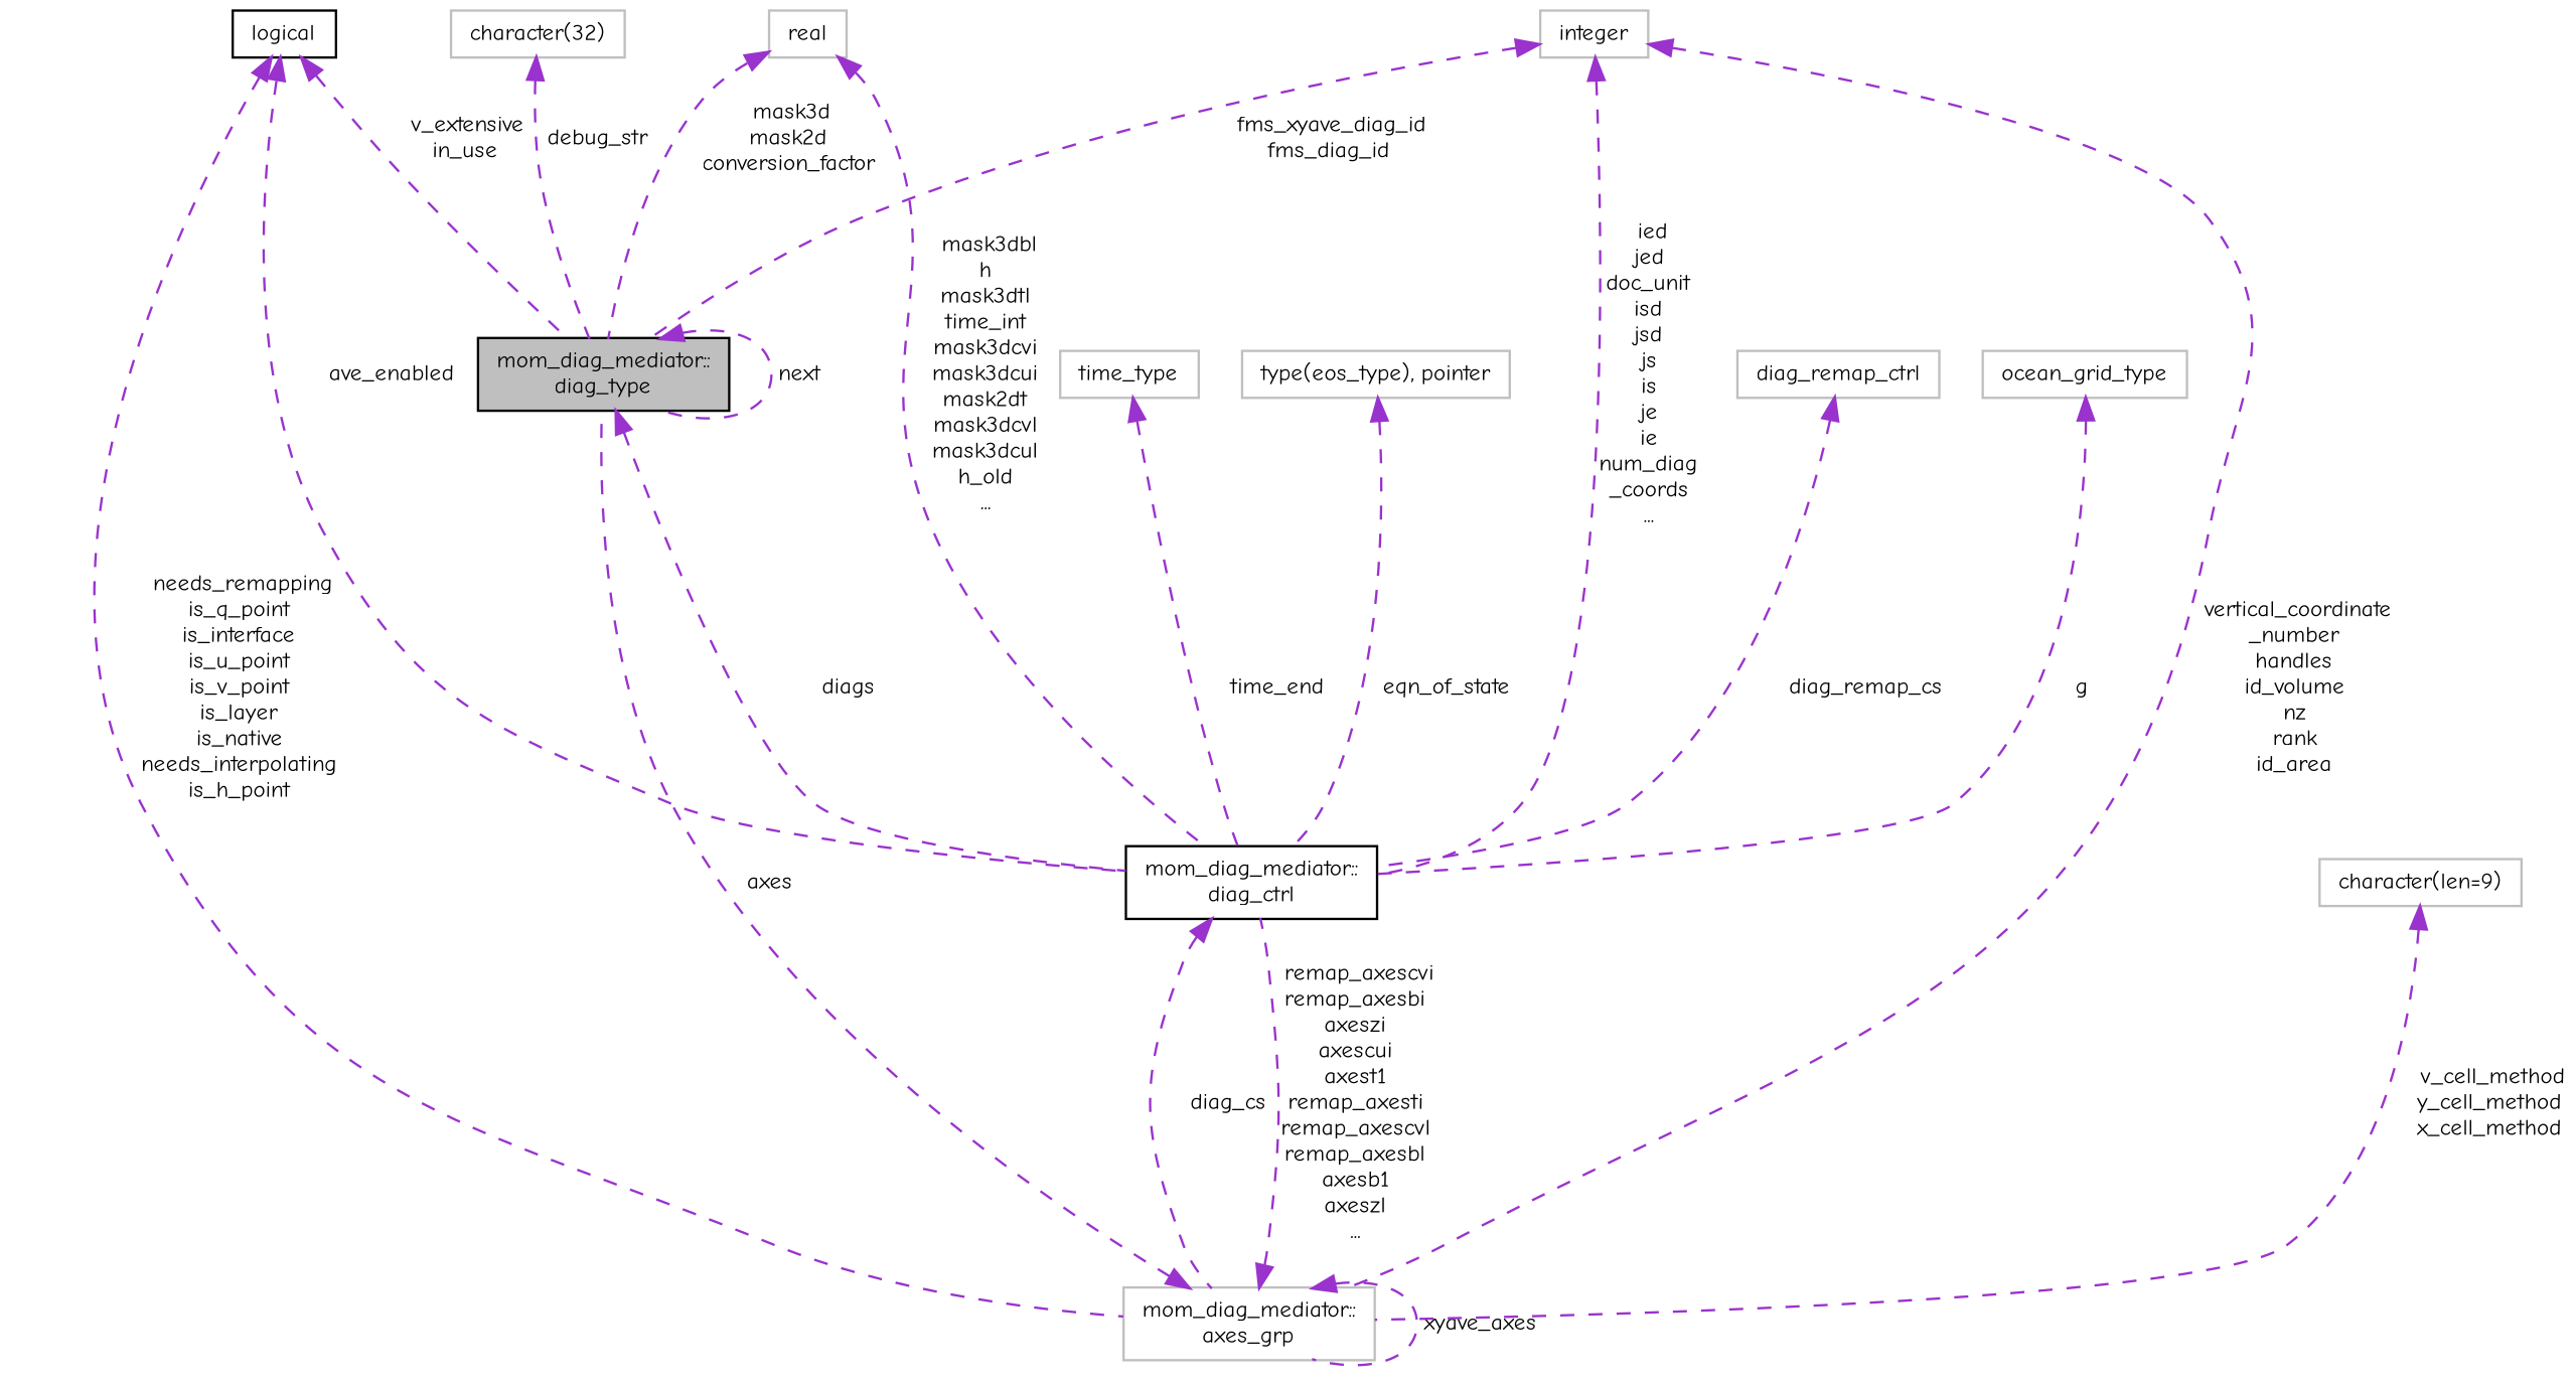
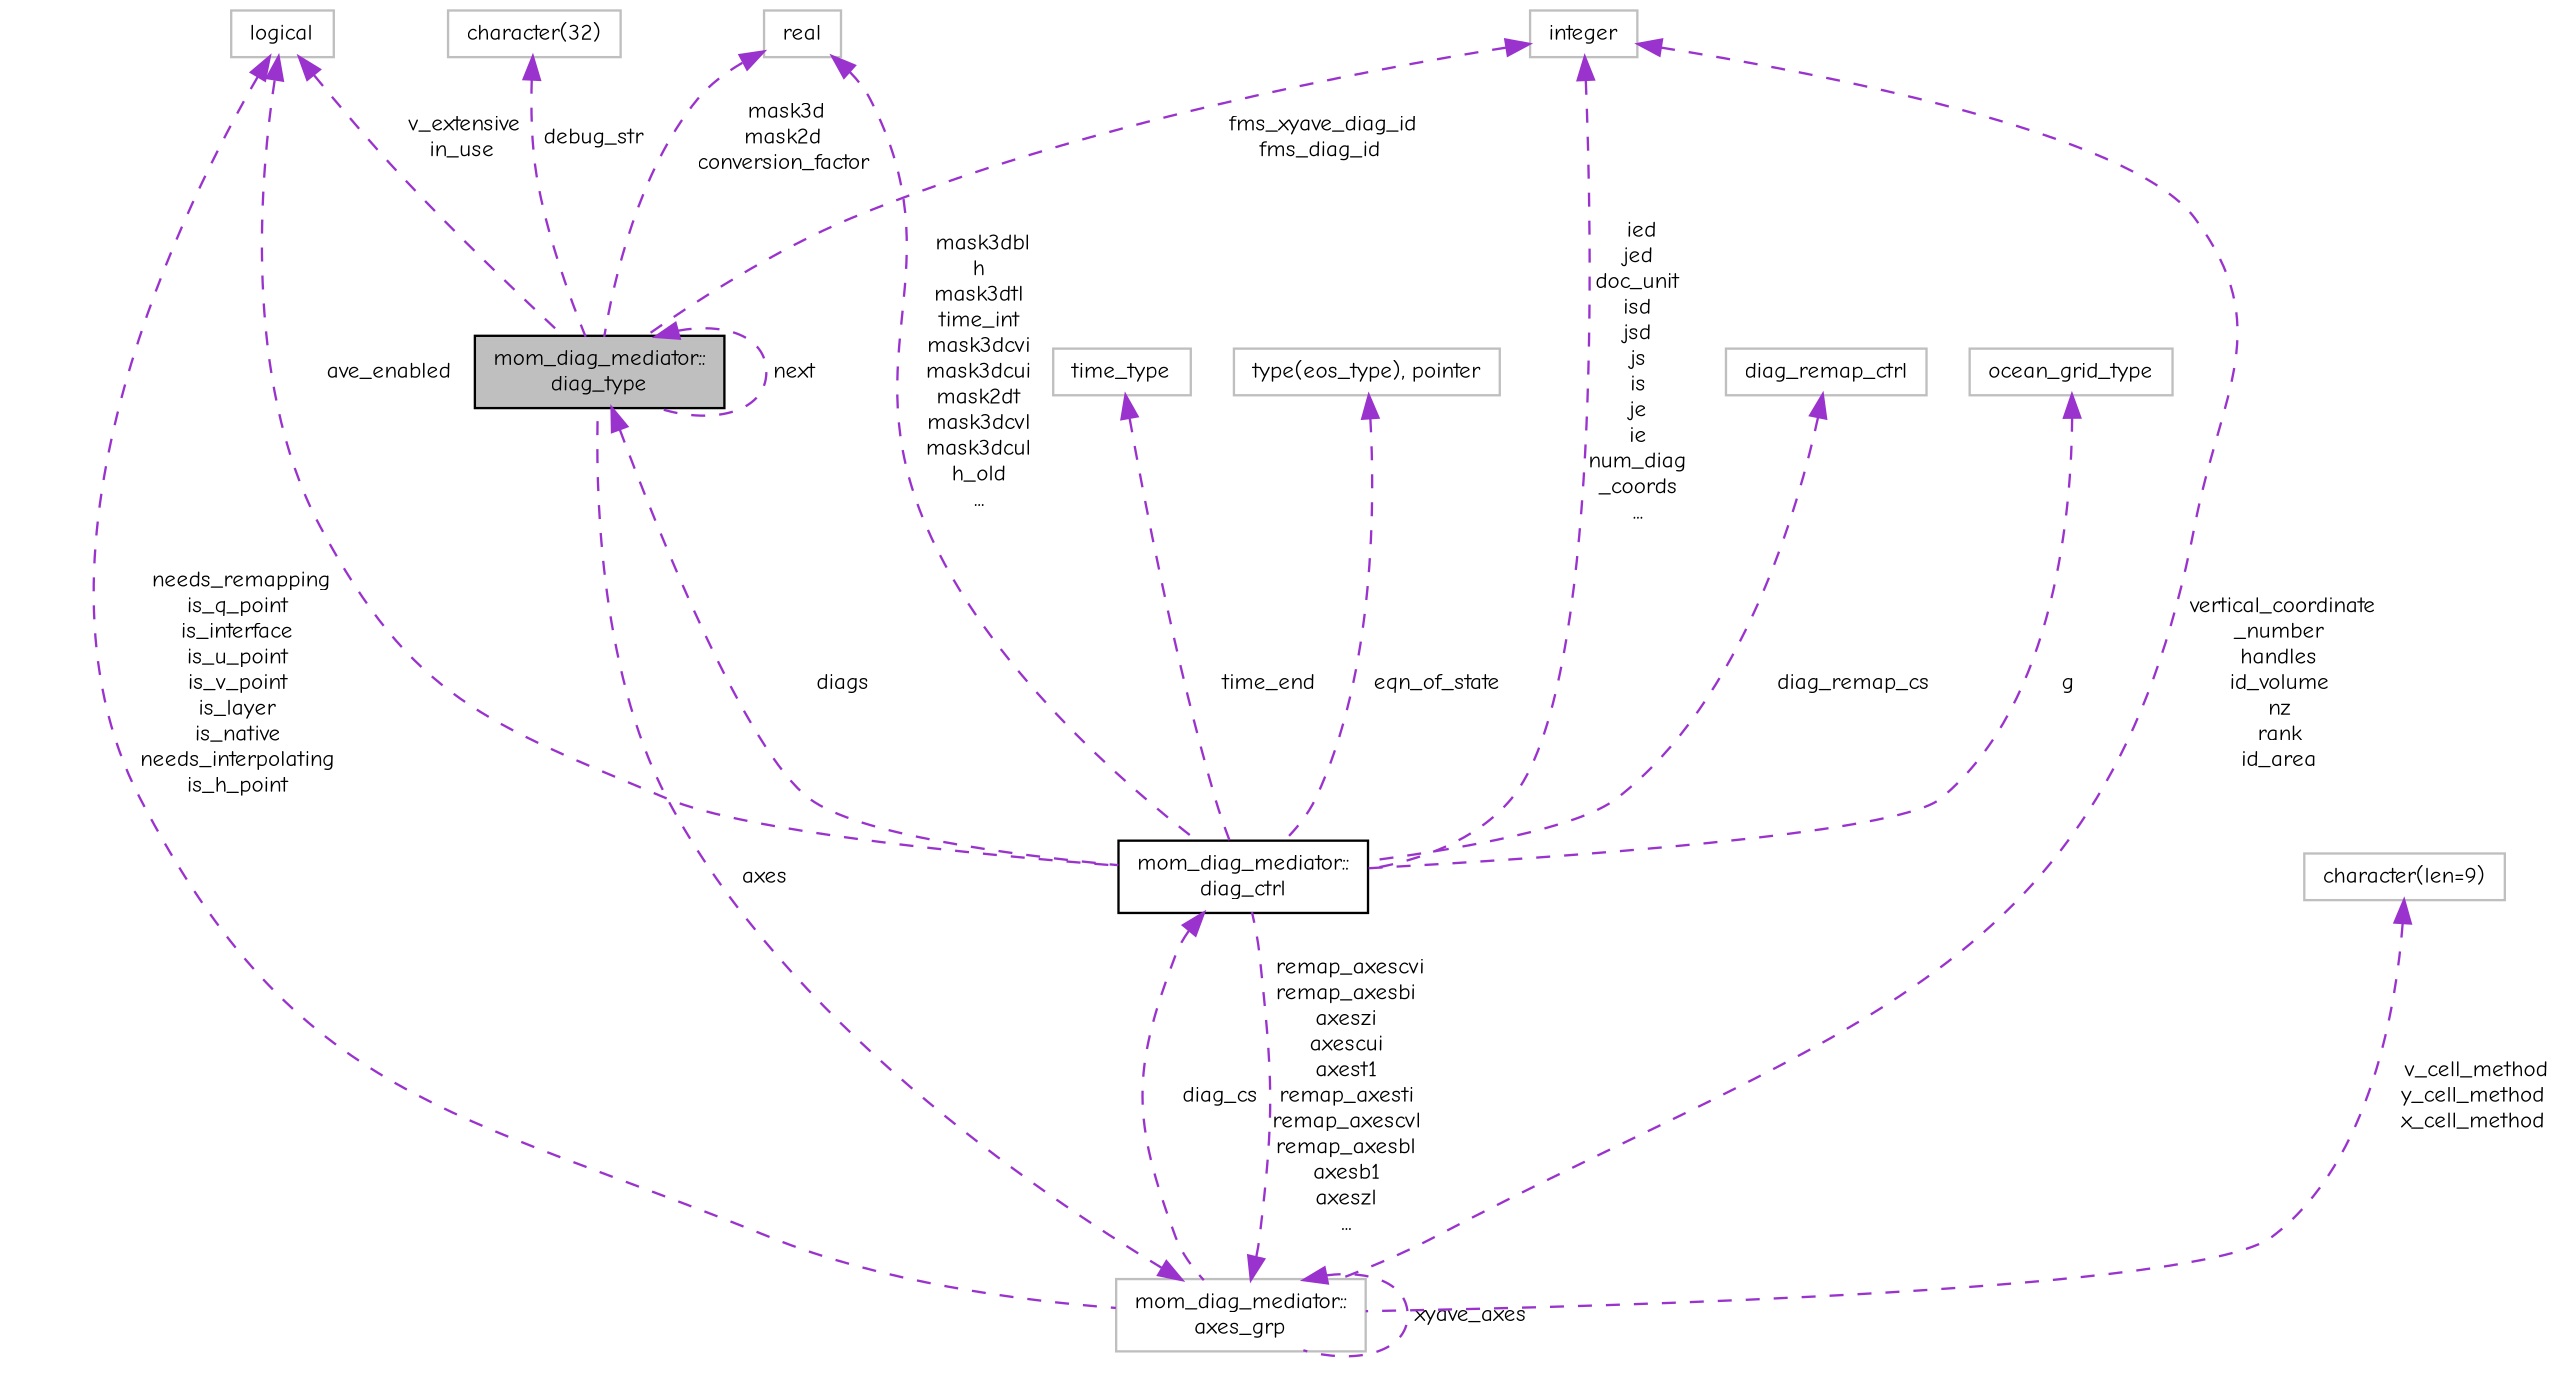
  digraph {
    fontname="Comic Neue"
    node [color=grey75 fillcolor=white fontname="Comic Neue" fontsize=10 shape=record style=filled]
    edge [color=darkorchid3 dir=back fontname="Comic Neue" fontsize=10 labelfontname=Helvetica labelfontsize=10 style=dashed]
    n1 [color=black fillcolor=grey75 fontcolor=black height=0.2 label="mom_diag_mediator::\ldiag_type" width=0.4]
    n2 [color=black height=0.2 label="mom_diag_mediator::\ldiag_ctrl" width=0.4]
    n3 [height=0.2 label="mom_diag_mediator::\laxes_grp" width=0.4]
-   n4 [color=black height=0.2 label=logical width=0.4]
+   n4 [height=0.2 label=logical width=0.4]
    n5 [height=0.2 label="character(32)" width=0.4]
    n6 [height=0.2 label=time_type width=0.4]
    n7 [height=0.2 label="type(eos_type), pointer" width=0.4]
    n8 [height=0.2 label=diag_remap_ctrl width=0.4]
    n9 [height=0.2 label=ocean_grid_type width=0.4]
    n10 [height=0.2 label=real width=0.4]
    n11 [height=0.2 label=integer width=0.4]
    n12 [height=0.2 label="character(len=9)" width=0.4]
    n1 -> n1 [label=" next"]
    n1 -> n2 [label=" diags"]
    n2 -> n3 [label=" diag_cs"]
    n3 -> n1 [label=" axes"]
    n3 -> n2 [label=" remap_axescvi\nremap_axesbi\naxeszi\naxescui\naxest1\nremap_axesti\nremap_axescvl\nremap_axesbl\naxesb1\naxeszl\n..."]
    n3 -> n3 [label=" xyave_axes"]
    n4 -> n1 [label=" v_extensive\nin_use"]
    n4 -> n2 [label=" ave_enabled"]
    n4 -> n3 [label=" needs_remapping\nis_q_point\nis_interface\nis_u_point\nis_v_point\nis_layer\nis_native\nneeds_interpolating\nis_h_point"]
    n5 -> n1 [label=" debug_str"]
    n6 -> n2 [label=" time_end"]
    n7 -> n2 [label=" eqn_of_state"]
    n8 -> n2 [label=" diag_remap_cs"]
    n9 -> n2 [label=" g"]
    n10 -> n1 [label=" mask3d\nmask2d\nconversion_factor"]
    n10 -> n2 [label=" mask3dbl\nh\nmask3dtl\ntime_int\nmask3dcvi\nmask3dcui\nmask2dt\nmask3dcvl\nmask3dcul\nh_old\n..."]
    n11 -> n1 [label=" fms_xyave_diag_id\nfms_diag_id"]
    n11 -> n2 [label=" ied\njed\ndoc_unit\nisd\njsd\njs\nis\nje\nie\nnum_diag\l_coords\n..."]
    n11 -> n3 [label=" vertical_coordinate\l_number\nhandles\nid_volume\nnz\nrank\nid_area"]
    n12 -> n3 [label=" v_cell_method\ny_cell_method\nx_cell_method"]
  }
